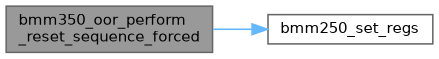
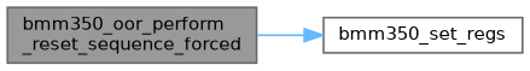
  digraph {
    rankdir=LR
    node [fontname=Helvetica fontsize=10 shape=box style=filled]
    n1 [color=gray40 fillcolor=grey60 fontcolor=black height=0.2 label="bmm350_oor_perform\l_reset_sequence_forced" width=0.4]
-   n2 [color=grey40 fillcolor=white height=0.2 label=bmm250_set_regs width=0.4]
+   n2 [color=grey40 fillcolor=white height=0.2 label=bmm350_set_regs width=0.4]
    n1 -> n2 [color=steelblue1 fontname=Helvetica fontsize=10 labelfontname=Helvetica labelfontsize=10 style=solid]
  }
